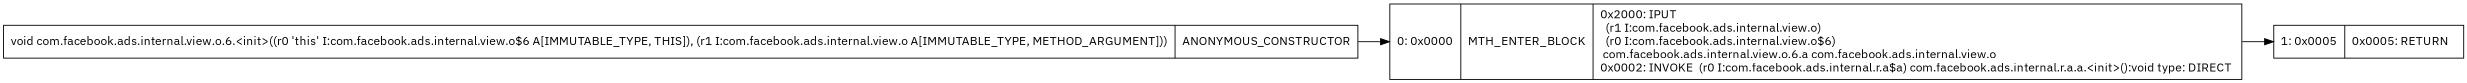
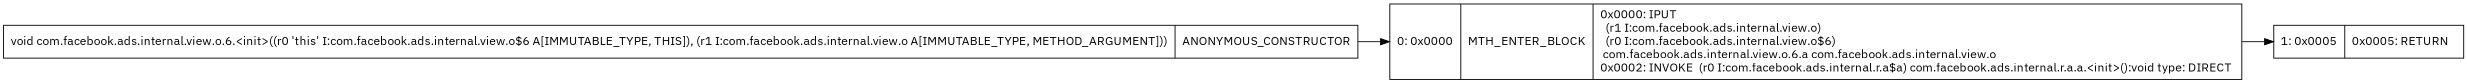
  digraph {
    rankdir=LR
    fontname="IBM Plex Sans"
    node [shape=record fontname="IBM Plex Sans"]
    edge [fontname="IBM Plex Sans"]
-   n1 [label="{0\:\ 0x0000|MTH_ENTER_BLOCK\l|0x2000: IPUT  \l  (r1 I:com.facebook.ads.internal.view.o)\l  (r0 I:com.facebook.ads.internal.view.o$6)\l com.facebook.ads.internal.view.o.6.a com.facebook.ads.internal.view.o \l0x0002: INVOKE  (r0 I:com.facebook.ads.internal.r.a$a) com.facebook.ads.internal.r.a.a.\<init\>():void type: DIRECT \l}"]
+   n1 [label="{0\:\ 0x0000|MTH_ENTER_BLOCK\l|0x0000: IPUT  \l  (r1 I:com.facebook.ads.internal.view.o)\l  (r0 I:com.facebook.ads.internal.view.o$6)\l com.facebook.ads.internal.view.o.6.a com.facebook.ads.internal.view.o \l0x0002: INVOKE  (r0 I:com.facebook.ads.internal.r.a$a) com.facebook.ads.internal.r.a.a.\<init\>():void type: DIRECT \l}"]
    n2 [label="{1\:\ 0x0005|0x0005: RETURN   \l}"]
    n3 [label="{void com.facebook.ads.internal.view.o.6.\<init\>((r0 'this' I:com.facebook.ads.internal.view.o$6 A[IMMUTABLE_TYPE, THIS]), (r1 I:com.facebook.ads.internal.view.o A[IMMUTABLE_TYPE, METHOD_ARGUMENT]))  | ANONYMOUS_CONSTRUCTOR\l}"]
    n1 -> n2
    n3 -> n1
  }
